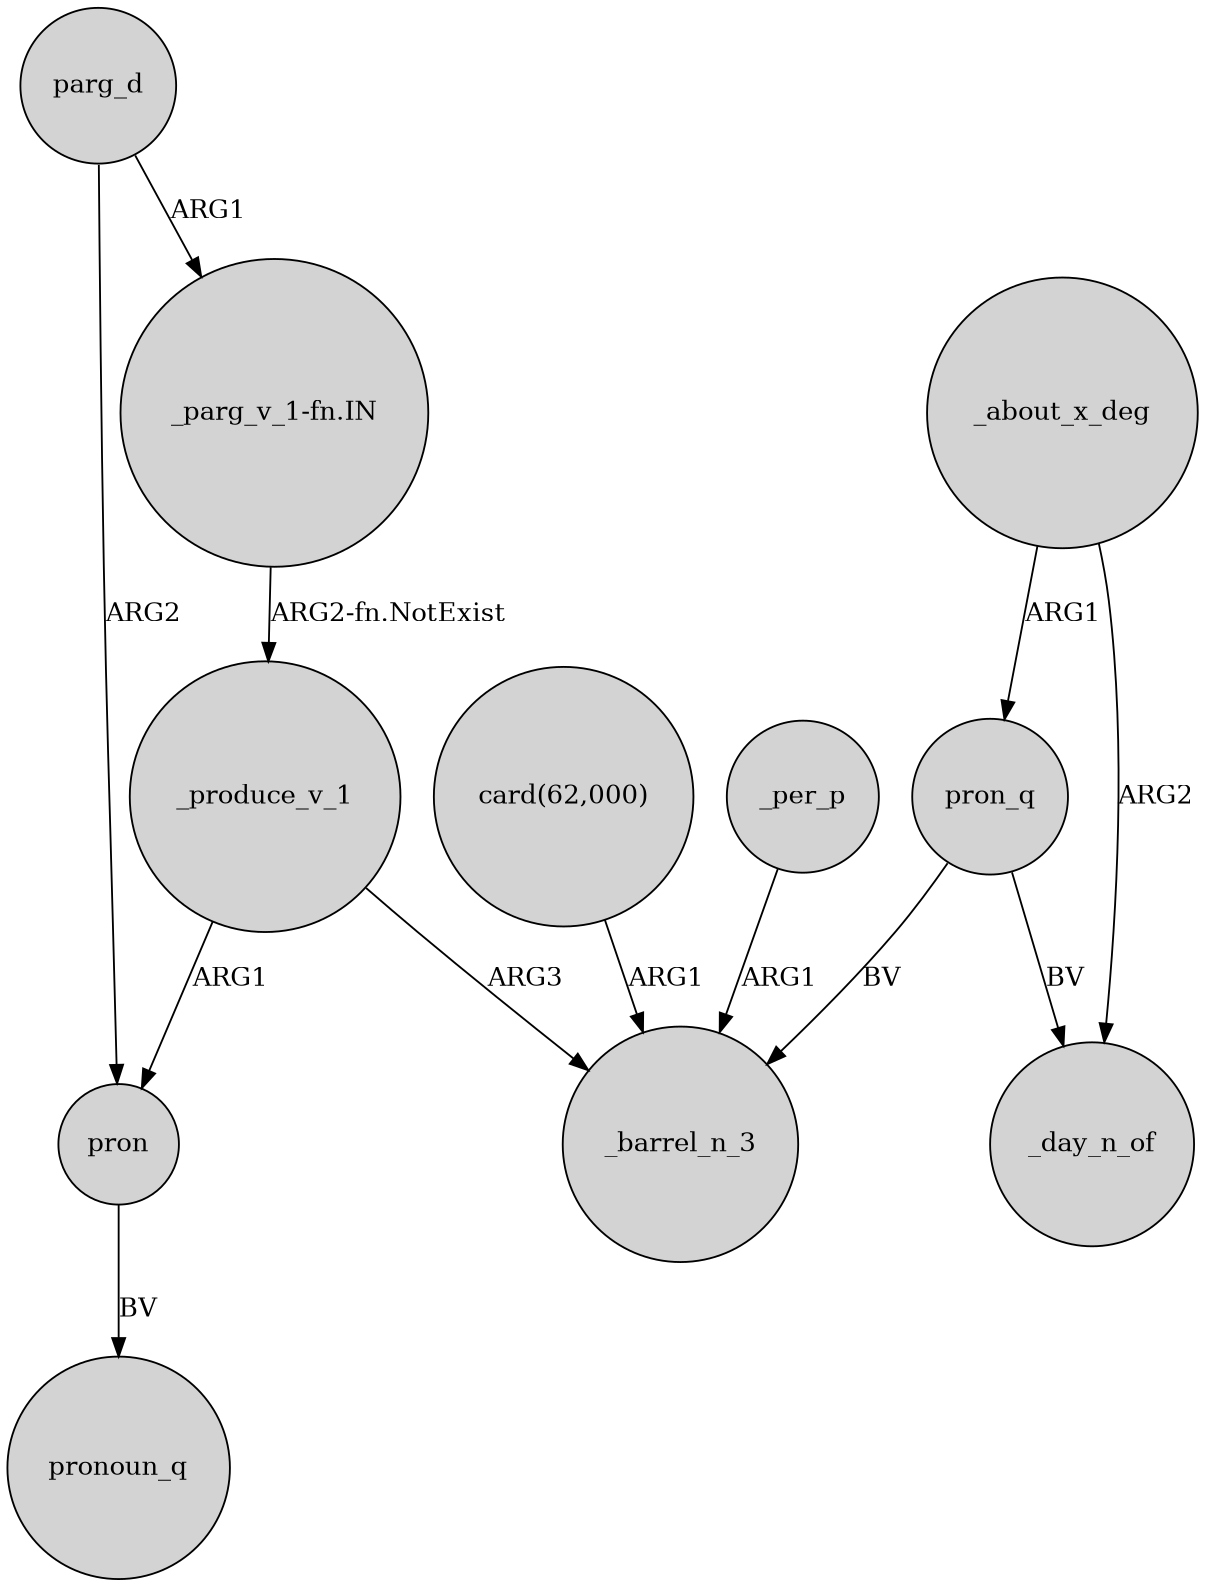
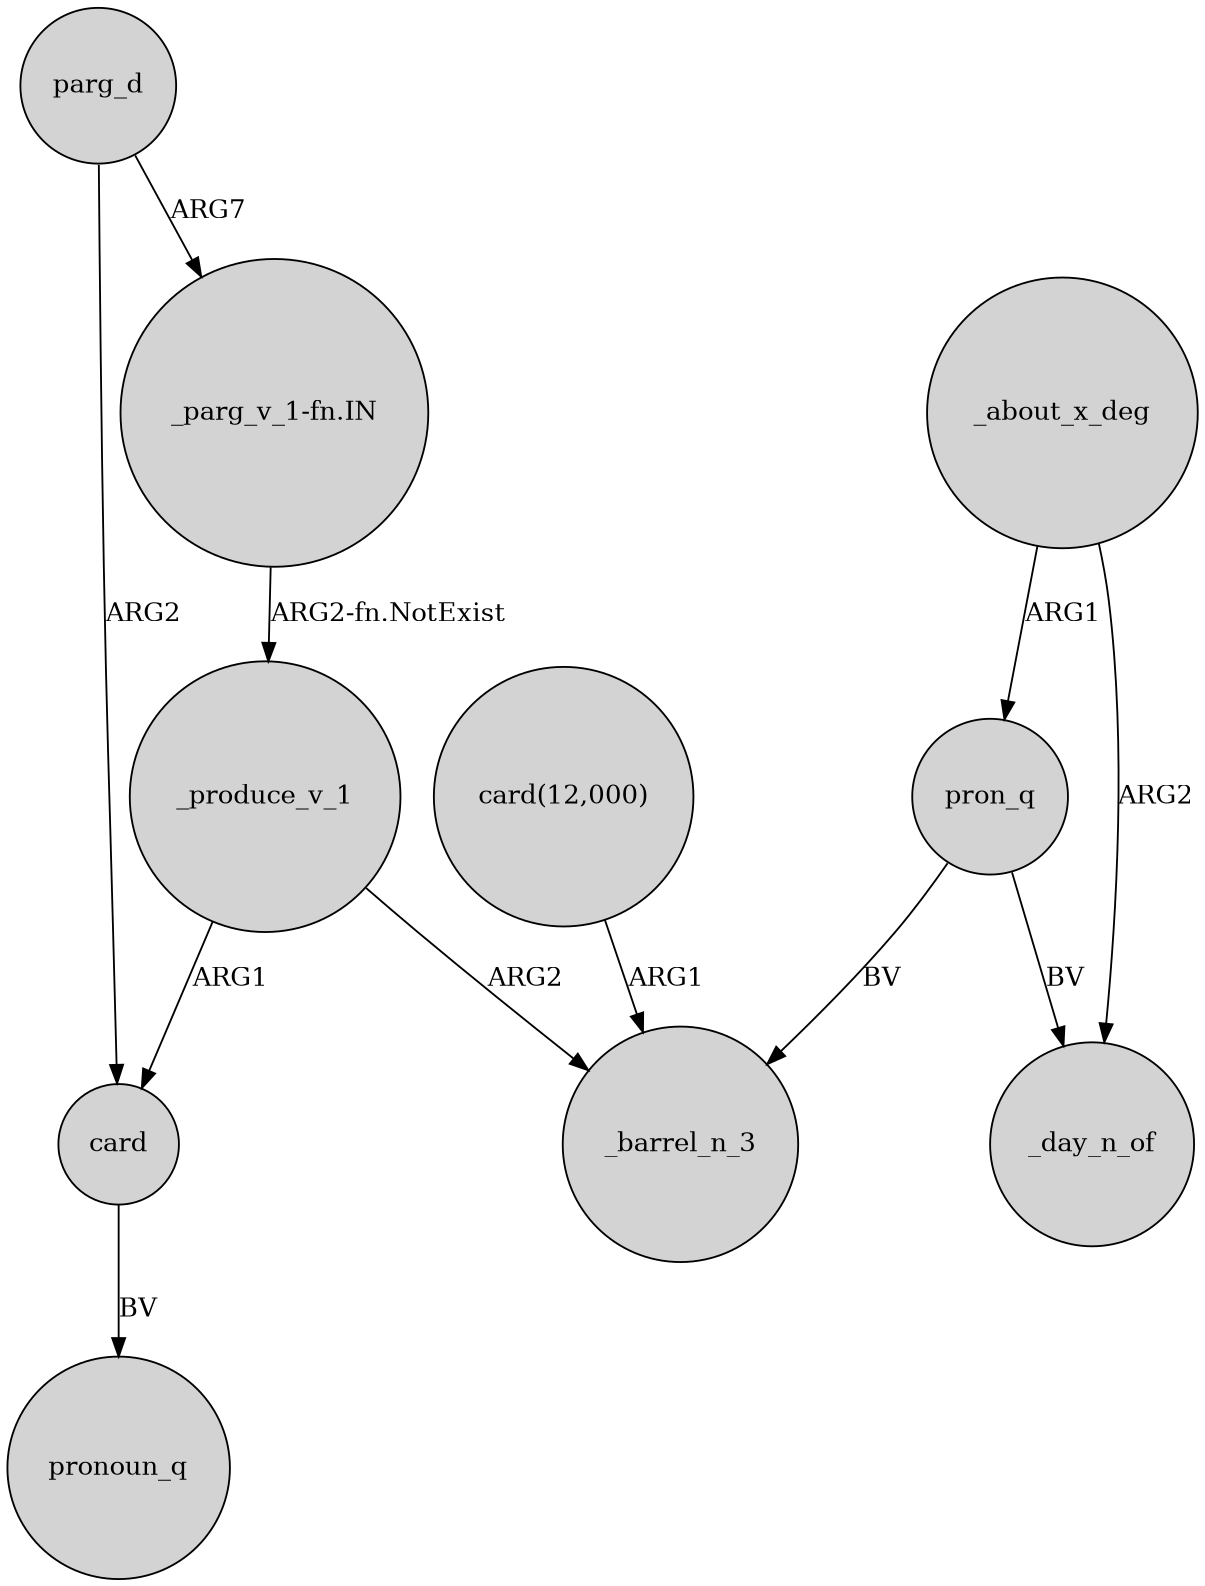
  digraph {
    node [shape=circle style=filled]
    n1 [label=_barrel_n_3]
-   _per_p
    _produce_v_1
-   pron
+   pron [label=card]
    pronoun_q
    n6 [label=pron_q]
    _day_n_of
    n8 [label="_parg_v_1-fn.IN"]
    _about_x_deg
    parg_d
-   "card(62,000)"
-   _per_p -> n1 [label=ARG1]
-   _produce_v_1 -> n1 [label=ARG3]
+   "card(62,000)" [label="card(12,000)"]
+   _produce_v_1 -> n1 [label=ARG2]
    _produce_v_1 -> pron [label=ARG1]
    pron -> pronoun_q [label=BV]
    n6 -> n1 [label=BV]
    n6 -> _day_n_of [label=BV]
    n8 -> _produce_v_1 [label="ARG2-fn.NotExist"]
    _about_x_deg -> n6 [label=ARG1]
    _about_x_deg -> _day_n_of [label=ARG2]
    parg_d -> pron [label=ARG2]
-   parg_d -> n8 [label=ARG1]
+   parg_d -> n8 [label=ARG7]
    "card(62,000)" -> n1 [label=ARG1]
  }
